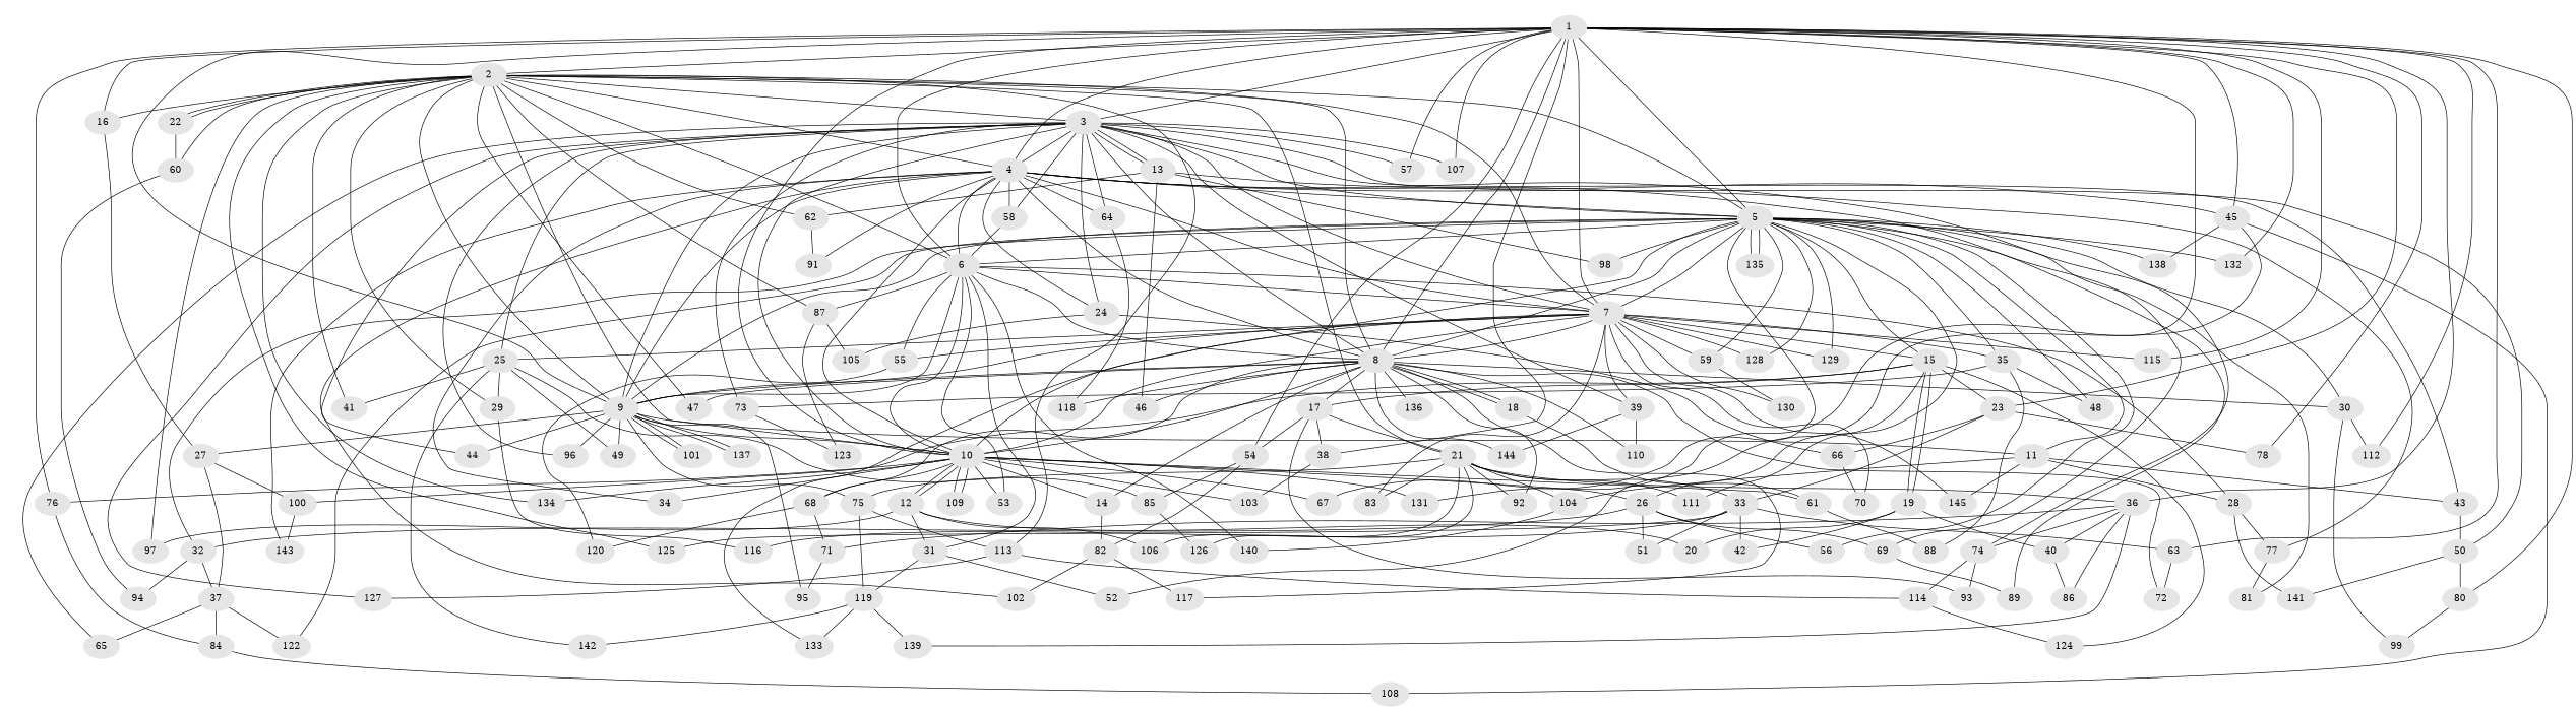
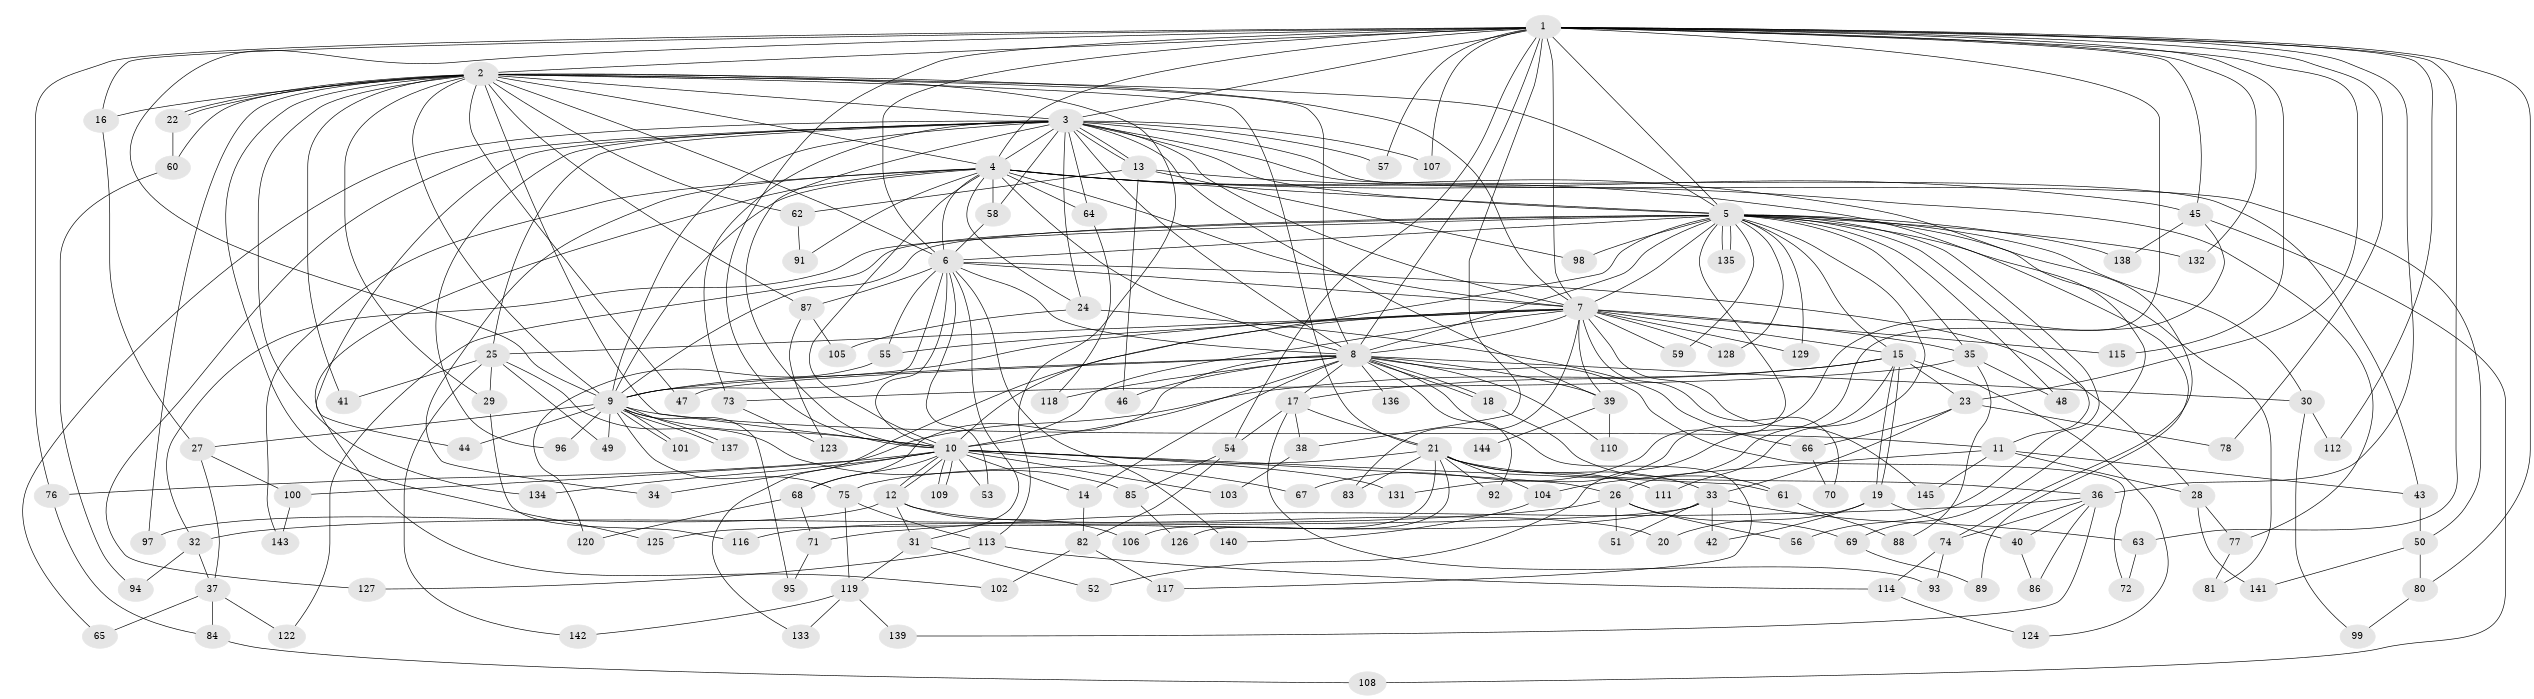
  graph {
    node [color=gray90 style=filled]
    1
    2
    3
    4
    5
    6
    7
    8
    9
    10
    16
    23
    36
    38
    45
    54
    57
    63
    76
    78
    80
    107
    112
    115
    131
    132
    21
    22
    29
    41
    47
    60
    62
    87
    97
    113
    125
    134
    13
    24
    25
    39
    43
    44
    50
    58
    64
    65
    73
    96
    127
    34
    69
    74
    77
    91
    102
    143
    11
    15
    30
    32
    35
    48
    56
    59
    67
    81
    89
    98
    111
    122
    128
    129
    135
    138
    28
    31
    53
    55
    140
    70
    83
-   130
    133
    145
    14
    17
    18
    46
    68
    72
    92
    110
    117
    118
    136
    144
    27
    49
    75
    95
    101
    137
    12
    26
    61
    103
    109
    33
    66
    40
    71
    86
    139
    52
    108
    82
    85
    84
    99
    104
    106
    126
    116
    94
    105
    123
    114
    142
    141
    93
    19
    100
    124
    37
    88
    119
    120
    20
    51
    42
    1 -- 2
    1 -- 3
    1 -- 4
    1 -- 5
    1 -- 6
    1 -- 7
    1 -- 8
    1 -- 9
    1 -- 10
    1 -- 16
    1 -- 23
    1 -- 36
    1 -- 38
    1 -- 45
    1 -- 54
    1 -- 57
    1 -- 63
    1 -- 76
    1 -- 78
    1 -- 80
    1 -- 107
    1 -- 112
    1 -- 115
    1 -- 131
    1 -- 132
    2 -- 3
    2 -- 4
    2 -- 5
    2 -- 6
    2 -- 7
    2 -- 8
    2 -- 9
    2 -- 10
    2 -- 16
    2 -- 21
    2 -- 22
    2 -- 22
    2 -- 29
    2 -- 41
    2 -- 47
    2 -- 60
    2 -- 62
    2 -- 87
    2 -- 97
    2 -- 113
    2 -- 125
    2 -- 134
    3 -- 4
    3 -- 5
    3 -- 7
    3 -- 8
    3 -- 9
    3 -- 10
    3 -- 57
    3 -- 107
    3 -- 13
    3 -- 13
    3 -- 24
    3 -- 25
    3 -- 39
    3 -- 43
    3 -- 44
    3 -- 50
    3 -- 58
    3 -- 64
    3 -- 65
    3 -- 73
    3 -- 96
    3 -- 127
    4 -- 5
    4 -- 6
    4 -- 7
    4 -- 8
    4 -- 9
    4 -- 10
    4 -- 24
    4 -- 58
    4 -- 64
    4 -- 34
    4 -- 69
    4 -- 74
    4 -- 77
    4 -- 91
    4 -- 102
    4 -- 143
    5 -- 6
    5 -- 7
    5 -- 8
    5 -- 9
    5 -- 10
    5 -- 132
    5 -- 11
    5 -- 15
    5 -- 30
    5 -- 32
    5 -- 35
    5 -- 48
    5 -- 56
    5 -- 59
    5 -- 67
    5 -- 81
    5 -- 89
    5 -- 98
    5 -- 111
    5 -- 122
    5 -- 128
    5 -- 129
    5 -- 135
    5 -- 135
    5 -- 138
    6 -- 7
    6 -- 8
    6 -- 9
    6 -- 10
    6 -- 87
    6 -- 28
    6 -- 31
    6 -- 53
    6 -- 55
    6 -- 140
    7 -- 8
    7 -- 9
    7 -- 10
    7 -- 115
    7 -- 25
    7 -- 39
    7 -- 15
    7 -- 35
    7 -- 59
    7 -- 128
    7 -- 129
    7 -- 55
    7 -- 70
    7 -- 83
-   7 -- 130
    7 -- 133
    7 -- 145
    8 -- 9
    8 -- 10
    8 -- 47
    8 -- 30
    8 -- 14
    8 -- 17
    8 -- 18
    8 -- 18
    8 -- 46
    8 -- 68
    8 -- 72
    8 -- 92
    8 -- 110
    8 -- 117
    8 -- 118
    8 -- 136
-   8 -- 144
+   8 -- 39
    9 -- 10
    9 -- 44
    9 -- 96
    9 -- 11
    9 -- 27
    9 -- 49
    9 -- 75
    9 -- 95
    9 -- 101
    9 -- 101
    9 -- 137
    9 -- 137
    10 -- 76
    10 -- 131
    10 -- 134
    10 -- 34
    10 -- 67
    10 -- 53
    10 -- 14
    10 -- 68
    10 -- 12
    10 -- 12
    10 -- 26
    10 -- 61
    10 -- 103
    10 -- 109
    10 -- 109
    16 -- 27
    23 -- 78
    23 -- 33
    23 -- 66
    36 -- 74
    36 -- 40
    36 -- 71
    36 -- 86
    36 -- 139
    38 -- 103
    45 -- 138
    45 -- 52
    45 -- 108
    54 -- 82
    54 -- 85
    63 -- 72
    76 -- 84
    80 -- 99
    21 -- 36
    21 -- 111
    21 -- 83
    21 -- 92
    21 -- 75
    21 -- 33
    21 -- 104
    21 -- 106
    21 -- 126
    22 -- 60
    29 -- 116
    60 -- 94
    62 -- 91
    87 -- 105
    87 -- 123
    113 -- 127
    113 -- 114
    13 -- 45
    13 -- 62
    13 -- 98
    13 -- 46
    24 -- 66
    24 -- 105
    25 -- 29
    25 -- 41
    25 -- 49
    25 -- 85
    25 -- 142
    39 -- 110
    39 -- 144
    43 -- 50
    50 -- 80
    50 -- 141
    58 -- 6
    64 -- 118
    73 -- 123
    69 -- 89
    74 -- 114
    74 -- 93
    77 -- 81
    11 -- 43
    11 -- 28
    11 -- 145
    11 -- 104
    15 -- 23
    15 -- 17
    15 -- 26
    15 -- 19
    15 -- 19
    15 -- 100
    15 -- 124
    30 -- 112
    30 -- 99
    32 -- 94
    32 -- 37
    35 -- 73
    35 -- 48
    35 -- 88
-   59 -- 130
    28 -- 77
    28 -- 141
    31 -- 52
    31 -- 119
    55 -- 120
    14 -- 82
    17 -- 38
    17 -- 54
    17 -- 21
    17 -- 93
    18 -- 61
    68 -- 71
    68 -- 120
    27 -- 100
    27 -- 37
    75 -- 113
    75 -- 119
    12 -- 97
    12 -- 31
    12 -- 106
    12 -- 20
    26 -- 69
    26 -- 32
    26 -- 56
    26 -- 51
    61 -- 88
    33 -- 63
    33 -- 125
    33 -- 116
    33 -- 51
    33 -- 42
    66 -- 70
    40 -- 86
    71 -- 95
    82 -- 102
    82 -- 117
    85 -- 126
    84 -- 108
    104 -- 140
    114 -- 124
    19 -- 40
    19 -- 20
    19 -- 42
    100 -- 143
    37 -- 65
    37 -- 122
    37 -- 84
    119 -- 133
    119 -- 139
    119 -- 142
  }
